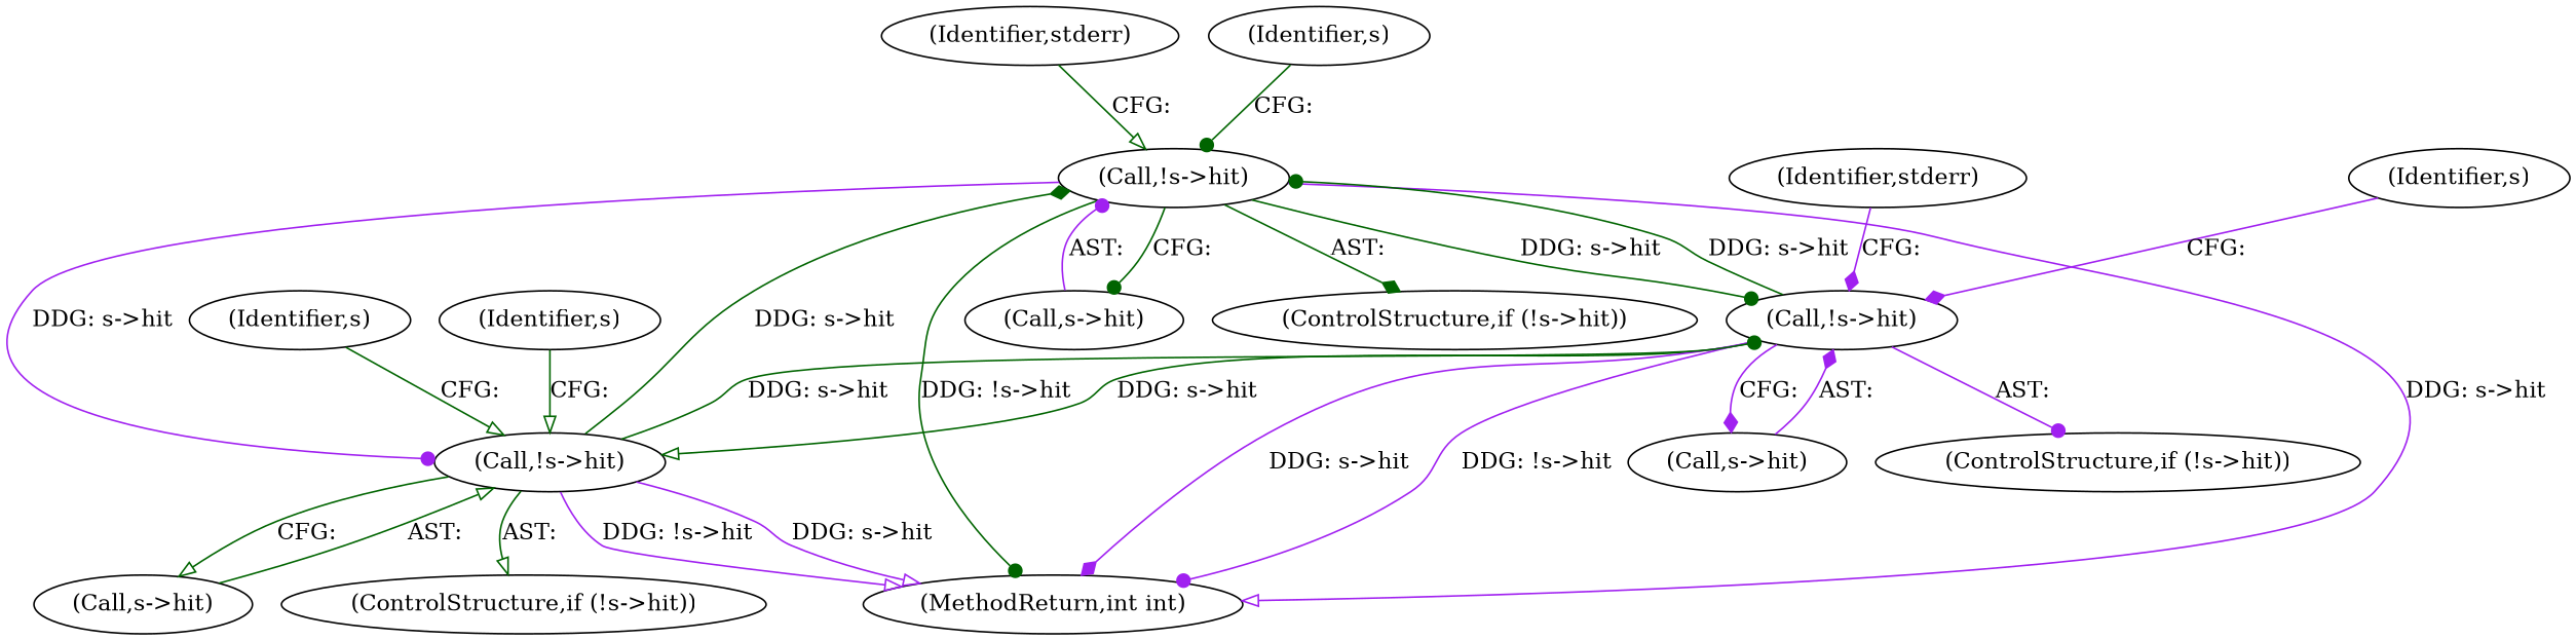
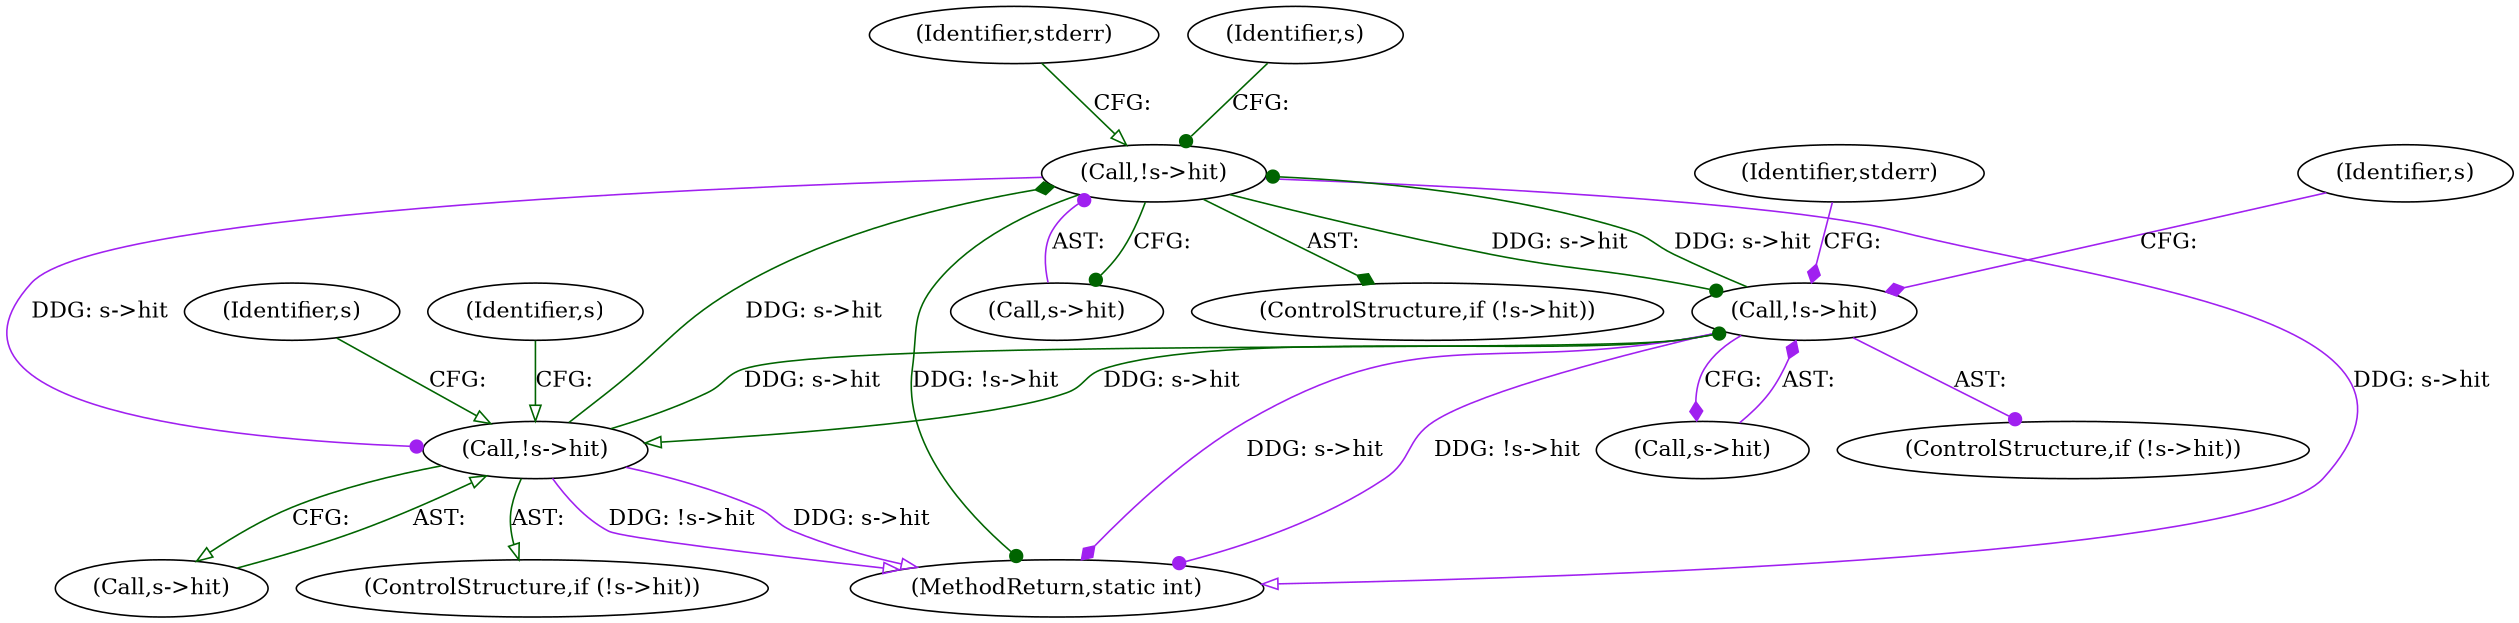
  digraph {
    edge [color=darkgreen arrowhead=dot]
    n1 [label="(Call,!s->hit)"]
    n2 [label="(Call,!s->hit)"]
    n3 [label="(Call,!s->hit)"]
-   n4 [label="(MethodReturn,int int)"]
+   n4 [label="(MethodReturn,static int)"]
    n5 [label="(ControlStructure,if (!s->hit))"]
    n6 [label="(Call,s->hit)"]
    n7 [label="(Call,s->hit)"]
    n8 [label="(ControlStructure,if (!s->hit))"]
    n9 [label="(Call,s->hit)"]
    n10 [label="(ControlStructure,if (!s->hit))"]
    n11 [label="(Identifier,stderr)"]
    n12 [label="(Identifier,s)"]
    n13 [label="(Identifier,s)"]
    n14 [label="(Identifier,s)"]
    n15 [label="(Identifier,s)"]
    n16 [label="(Identifier,stderr)"]
    n1 -> n2 [label="DDG: s->hit"]
    n1 -> n3 [label="DDG: s->hit" color=purple]
    n1 -> n4 [label="DDG: s->hit" color=purple arrowhead=onormal]
    n1 -> n4 [label="DDG: !s->hit"]
    n1 -> n5 [label="AST: " arrowhead=diamond]
    n1 -> n6 [label="CFG: "]
    n2 -> n1 [label="DDG: s->hit"]
    n2 -> n3 [label="DDG: s->hit" arrowhead=onormal]
    n2 -> n4 [label="DDG: s->hit" color=purple arrowhead=diamond]
    n2 -> n4 [label="DDG: !s->hit" color=purple]
    n2 -> n7 [label="CFG: " color=purple arrowhead=diamond]
    n2 -> n8 [label="AST: " color=purple]
    n3 -> n1 [label="DDG: s->hit" arrowhead=diamond]
    n3 -> n2 [label="DDG: s->hit"]
    n3 -> n4 [label="DDG: !s->hit" color=purple arrowhead=onormal]
    n3 -> n4 [label="DDG: s->hit" color=purple arrowhead=onormal]
    n3 -> n9 [label="CFG: " arrowhead=onormal]
    n3 -> n10 [label="AST: " arrowhead=onormal]
    n6 -> n1 [label="AST: " color=purple]
    n7 -> n2 [label="AST: " color=purple arrowhead=diamond]
    n9 -> n3 [label="AST: " arrowhead=onormal]
    n11 -> n1 [label="CFG: " arrowhead=onormal]
    n12 -> n2 [label="CFG: " color=purple arrowhead=diamond]
    n13 -> n3 [label="CFG: " arrowhead=onormal]
    n14 -> n3 [label="CFG: " arrowhead=onormal]
    n15 -> n1 [label="CFG: "]
    n16 -> n2 [label="CFG: " color=purple arrowhead=diamond]
  }
